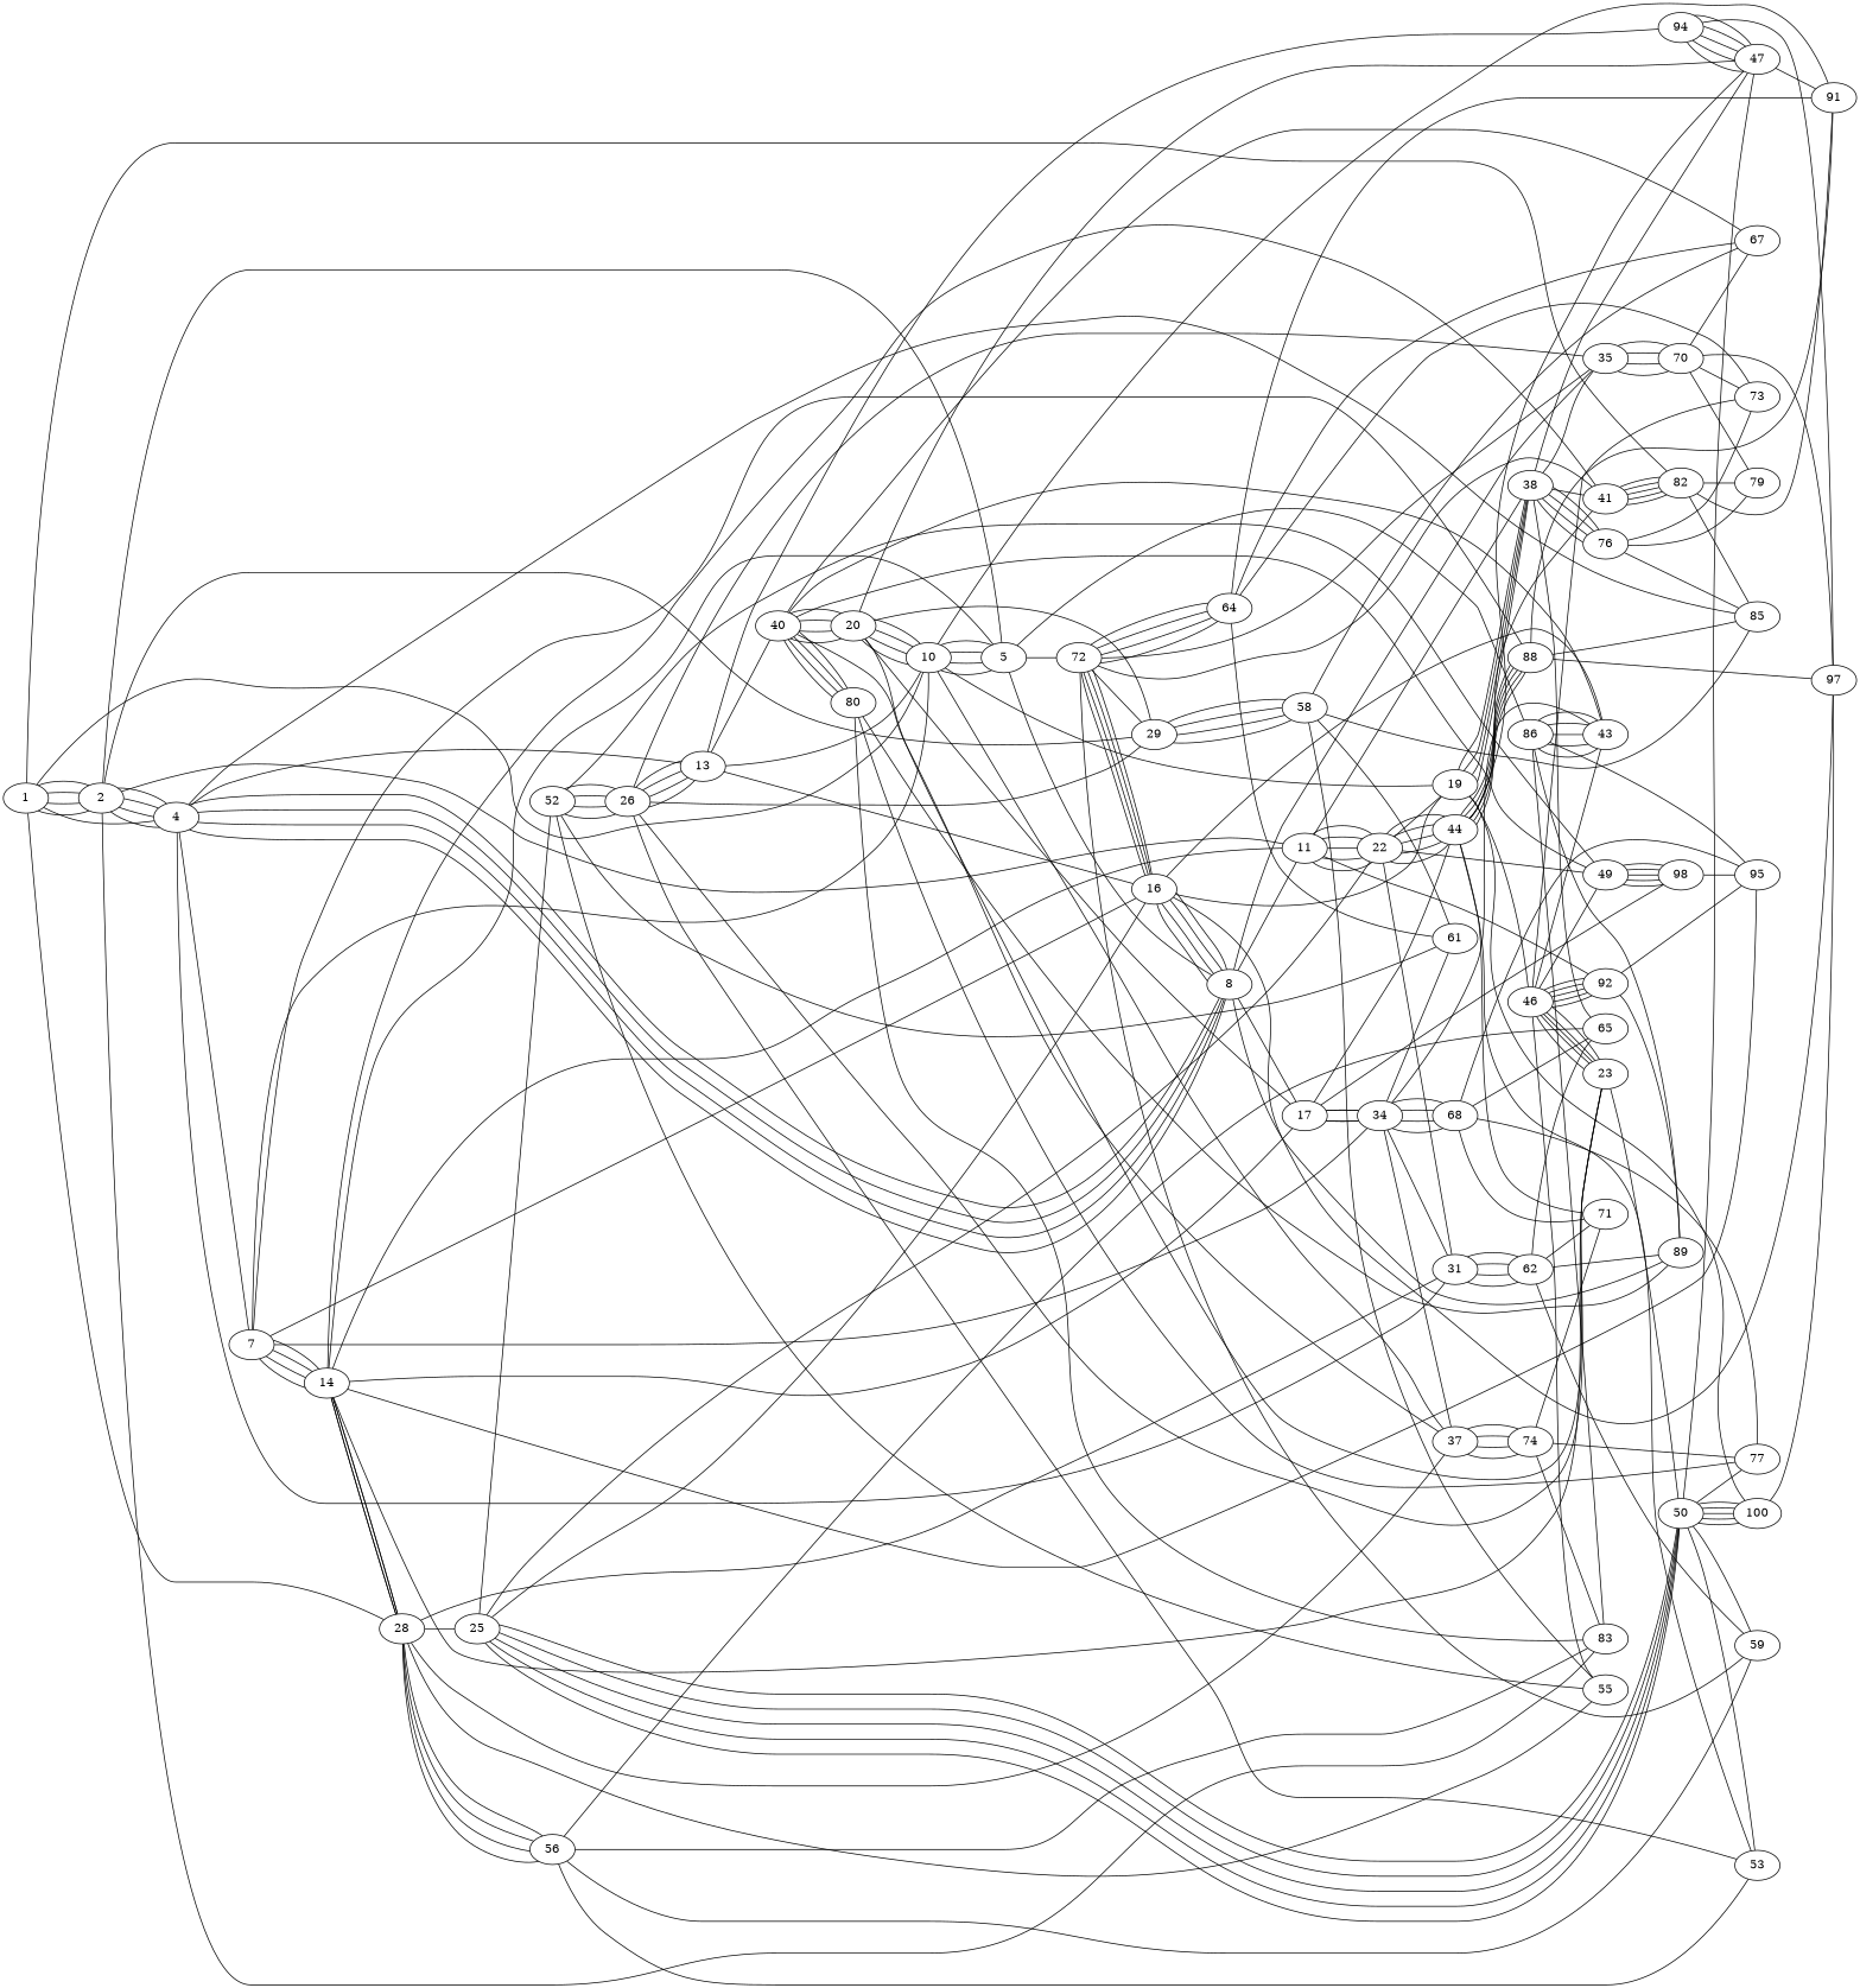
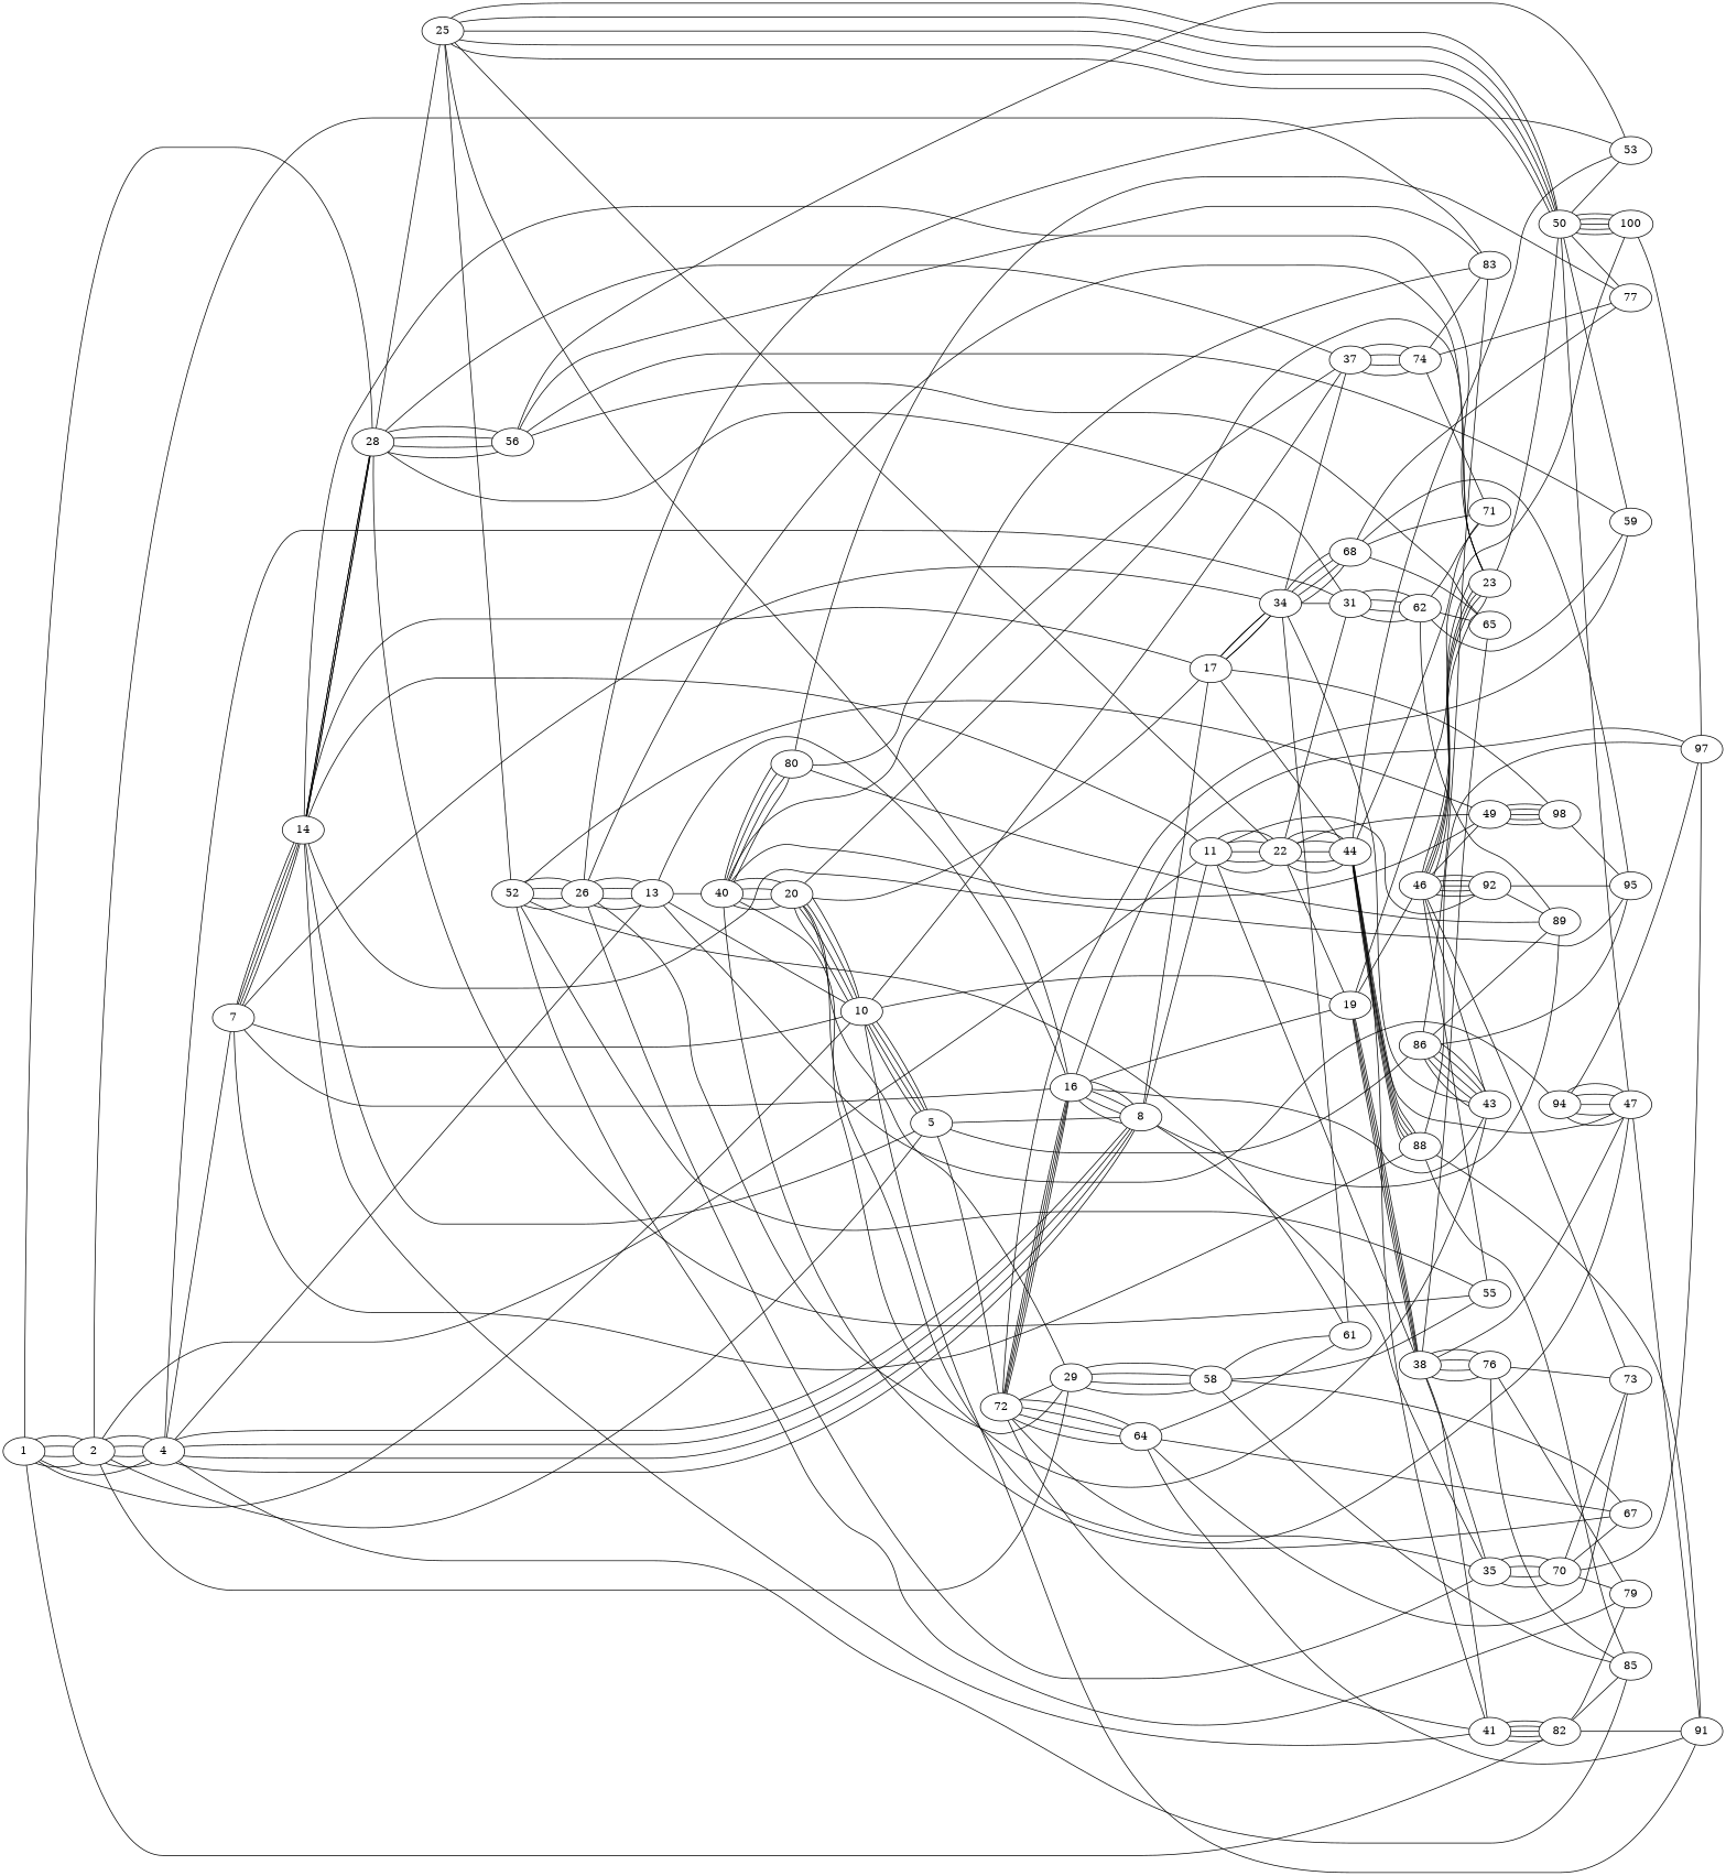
  graph {
    rankdir=LR
    1
    2
    4
    10
    28
    82
    5
    11
    29
    83
    7
    8
    13
    31
    85
    19
    20
    37
    91
    14
    25
    55
    56
    41
    79
    n26 [label=72]
    86
    22
    38
    92
    58
    16
    34
    88
    17
    35
    89
    26
    40
    94
    62
    23
    95
    59
    64
    43
    97
    61
    68
    44
    98
    70
    46
    100
    47
    74
    49
    65
    76
    52
    53
    67
    80
    50
    71
    73
    77
    1 -- 2
    1 -- 4
    1 -- 10
    1 -- 28
    1 -- 82
    2 -- 1
    2 -- 1
    2 -- 1
    2 -- 4
    2 -- 5
    2 -- 11
    2 -- 29
    2 -- 83
    4 -- 2
    4 -- 2
    4 -- 2
    4 -- 7
    4 -- 8
    4 -- 8
    4 -- 13
    4 -- 31
    4 -- 85
    10 -- 5
    10 -- 5
    10 -- 7
    10 -- 13
    10 -- 19
    10 -- 20
    10 -- 20
    10 -- 20
    10 -- 37
    10 -- 91
    28 -- 31
    28 -- 37
    28 -- 14
    28 -- 25
    28 -- 55
    28 -- 56
    28 -- 56
    28 -- 56
    28 -- 56
    82 -- 85
    82 -- 91
    82 -- 41
    82 -- 79
    5 -- 10
    5 -- 10
    5 -- 14
    5 -- n26
    5 -- 86
    11 -- 22
    11 -- 22
    11 -- 22
    11 -- 38
    11 -- 92
    29 -- 58
    29 -- 58
    29 -- 58
    29 -- 58
    7 -- 14
    7 -- 14
    7 -- 16
    7 -- 34
    7 -- 88
    8 -- 4
    8 -- 4
    8 -- 5
    8 -- 11
    8 -- 16
    8 -- 16
    8 -- 17
    8 -- 35
    8 -- 89
    13 -- 26
    13 -- 26
    13 -- 26
    13 -- 40
    13 -- 94
    31 -- 62
    31 -- 62
    31 -- 62
    31 -- 62
    19 -- 38
    19 -- 38
    19 -- 38
    19 -- 46
    19 -- 100
    20 -- 10
    20 -- 29
    20 -- 17
    20 -- 40
    20 -- 40
    20 -- 40
    20 -- 23
    20 -- 47
    37 -- 74
    37 -- 74
    37 -- 74
    37 -- 74
    14 -- 28
    14 -- 28
    14 -- 28
    14 -- 11
    14 -- 7
    14 -- 7
    14 -- 41
    14 -- 17
    14 -- 23
    14 -- 95
    25 -- 52
    25 -- 50
    25 -- 50
    25 -- 50
    56 -- 83
    56 -- 59
    56 -- 65
    56 -- 53
    41 -- 82
    41 -- 82
    41 -- 82
    41 -- 82
    n26 -- 29
    n26 -- 41
    n26 -- 16
    n26 -- 35
    n26 -- 59
    n26 -- 64
    n26 -- 64
    n26 -- 64
    n26 -- 64
    86 -- 83
    86 -- 89
    86 -- 95
    86 -- 43
    22 -- 11
    22 -- 11
    22 -- 31
    22 -- 19
    22 -- 25
    22 -- 44
    22 -- 44
    22 -- 44
    22 -- 49
    38 -- 19
    38 -- 41
    38 -- 35
    38 -- 47
    38 -- 65
    38 -- 76
    38 -- 76
    38 -- 76
    38 -- 76
    92 -- 89
    92 -- 95
    92 -- 46
    58 -- 85
    58 -- 55
    58 -- 61
    58 -- 67
    16 -- 8
    16 -- 8
    16 -- 13
    16 -- 19
    16 -- 25
    16 -- n26
    16 -- n26
    16 -- n26
    16 -- 43
    16 -- 97
    34 -- 31
    34 -- 37
    34 -- 17
    34 -- 43
    34 -- 61
    34 -- 68
    34 -- 68
    34 -- 68
    34 -- 68
    88 -- 85
    88 -- 91
    88 -- 97
    88 -- 44
    17 -- 34
    17 -- 34
    17 -- 34
    17 -- 44
    17 -- 98
    35 -- 70
    35 -- 70
    35 -- 70
    35 -- 70
    26 -- 29
    26 -- 13
    26 -- 35
    26 -- 23
    26 -- 52
    26 -- 52
    26 -- 52
    26 -- 53
    40 -- 20
    40 -- 37
    40 -- 43
    40 -- 49
    40 -- 67
    40 -- 80
    40 -- 80
    40 -- 80
    40 -- 80
    94 -- 97
    94 -- 47
    62 -- 89
    62 -- 59
    62 -- 65
    62 -- 71
    23 -- 46
    23 -- 46
    23 -- 46
    23 -- 50
    64 -- 91
    64 -- 61
    64 -- 67
    64 -- 73
    43 -- 86
    43 -- 86
    43 -- 86
    43 -- 86
    68 -- 95
    68 -- 65
    68 -- 71
    68 -- 77
    44 -- 41
    44 -- 22
    44 -- 22
    44 -- 88
    44 -- 88
    44 -- 88
    44 -- 88
    44 -- 47
    44 -- 53
    44 -- 71
    98 -- 95
    98 -- 49
    70 -- 79
    70 -- 97
    70 -- 67
    70 -- 73
    46 -- 55
    46 -- 92
    46 -- 92
    46 -- 92
    46 -- 92
    46 -- 23
    46 -- 23
    46 -- 43
    46 -- 49
    46 -- 73
    100 -- 97
    100 -- 50
    47 -- 91
    47 -- 94
    47 -- 94
    47 -- 94
    47 -- 94
    74 -- 83
    74 -- 71
    74 -- 77
    49 -- 98
    49 -- 98
    49 -- 98
    49 -- 98
    76 -- 85
    76 -- 79
    76 -- 73
    52 -- 55
+   52 -- 79
    52 -- 26
    52 -- 61
    52 -- 49
    80 -- 83
    80 -- 89
    80 -- 77
    50 -- 25
    50 -- 25
    50 -- 59
    50 -- 100
    50 -- 100
    50 -- 100
    50 -- 100
    50 -- 47
    50 -- 53
    50 -- 77
  }
